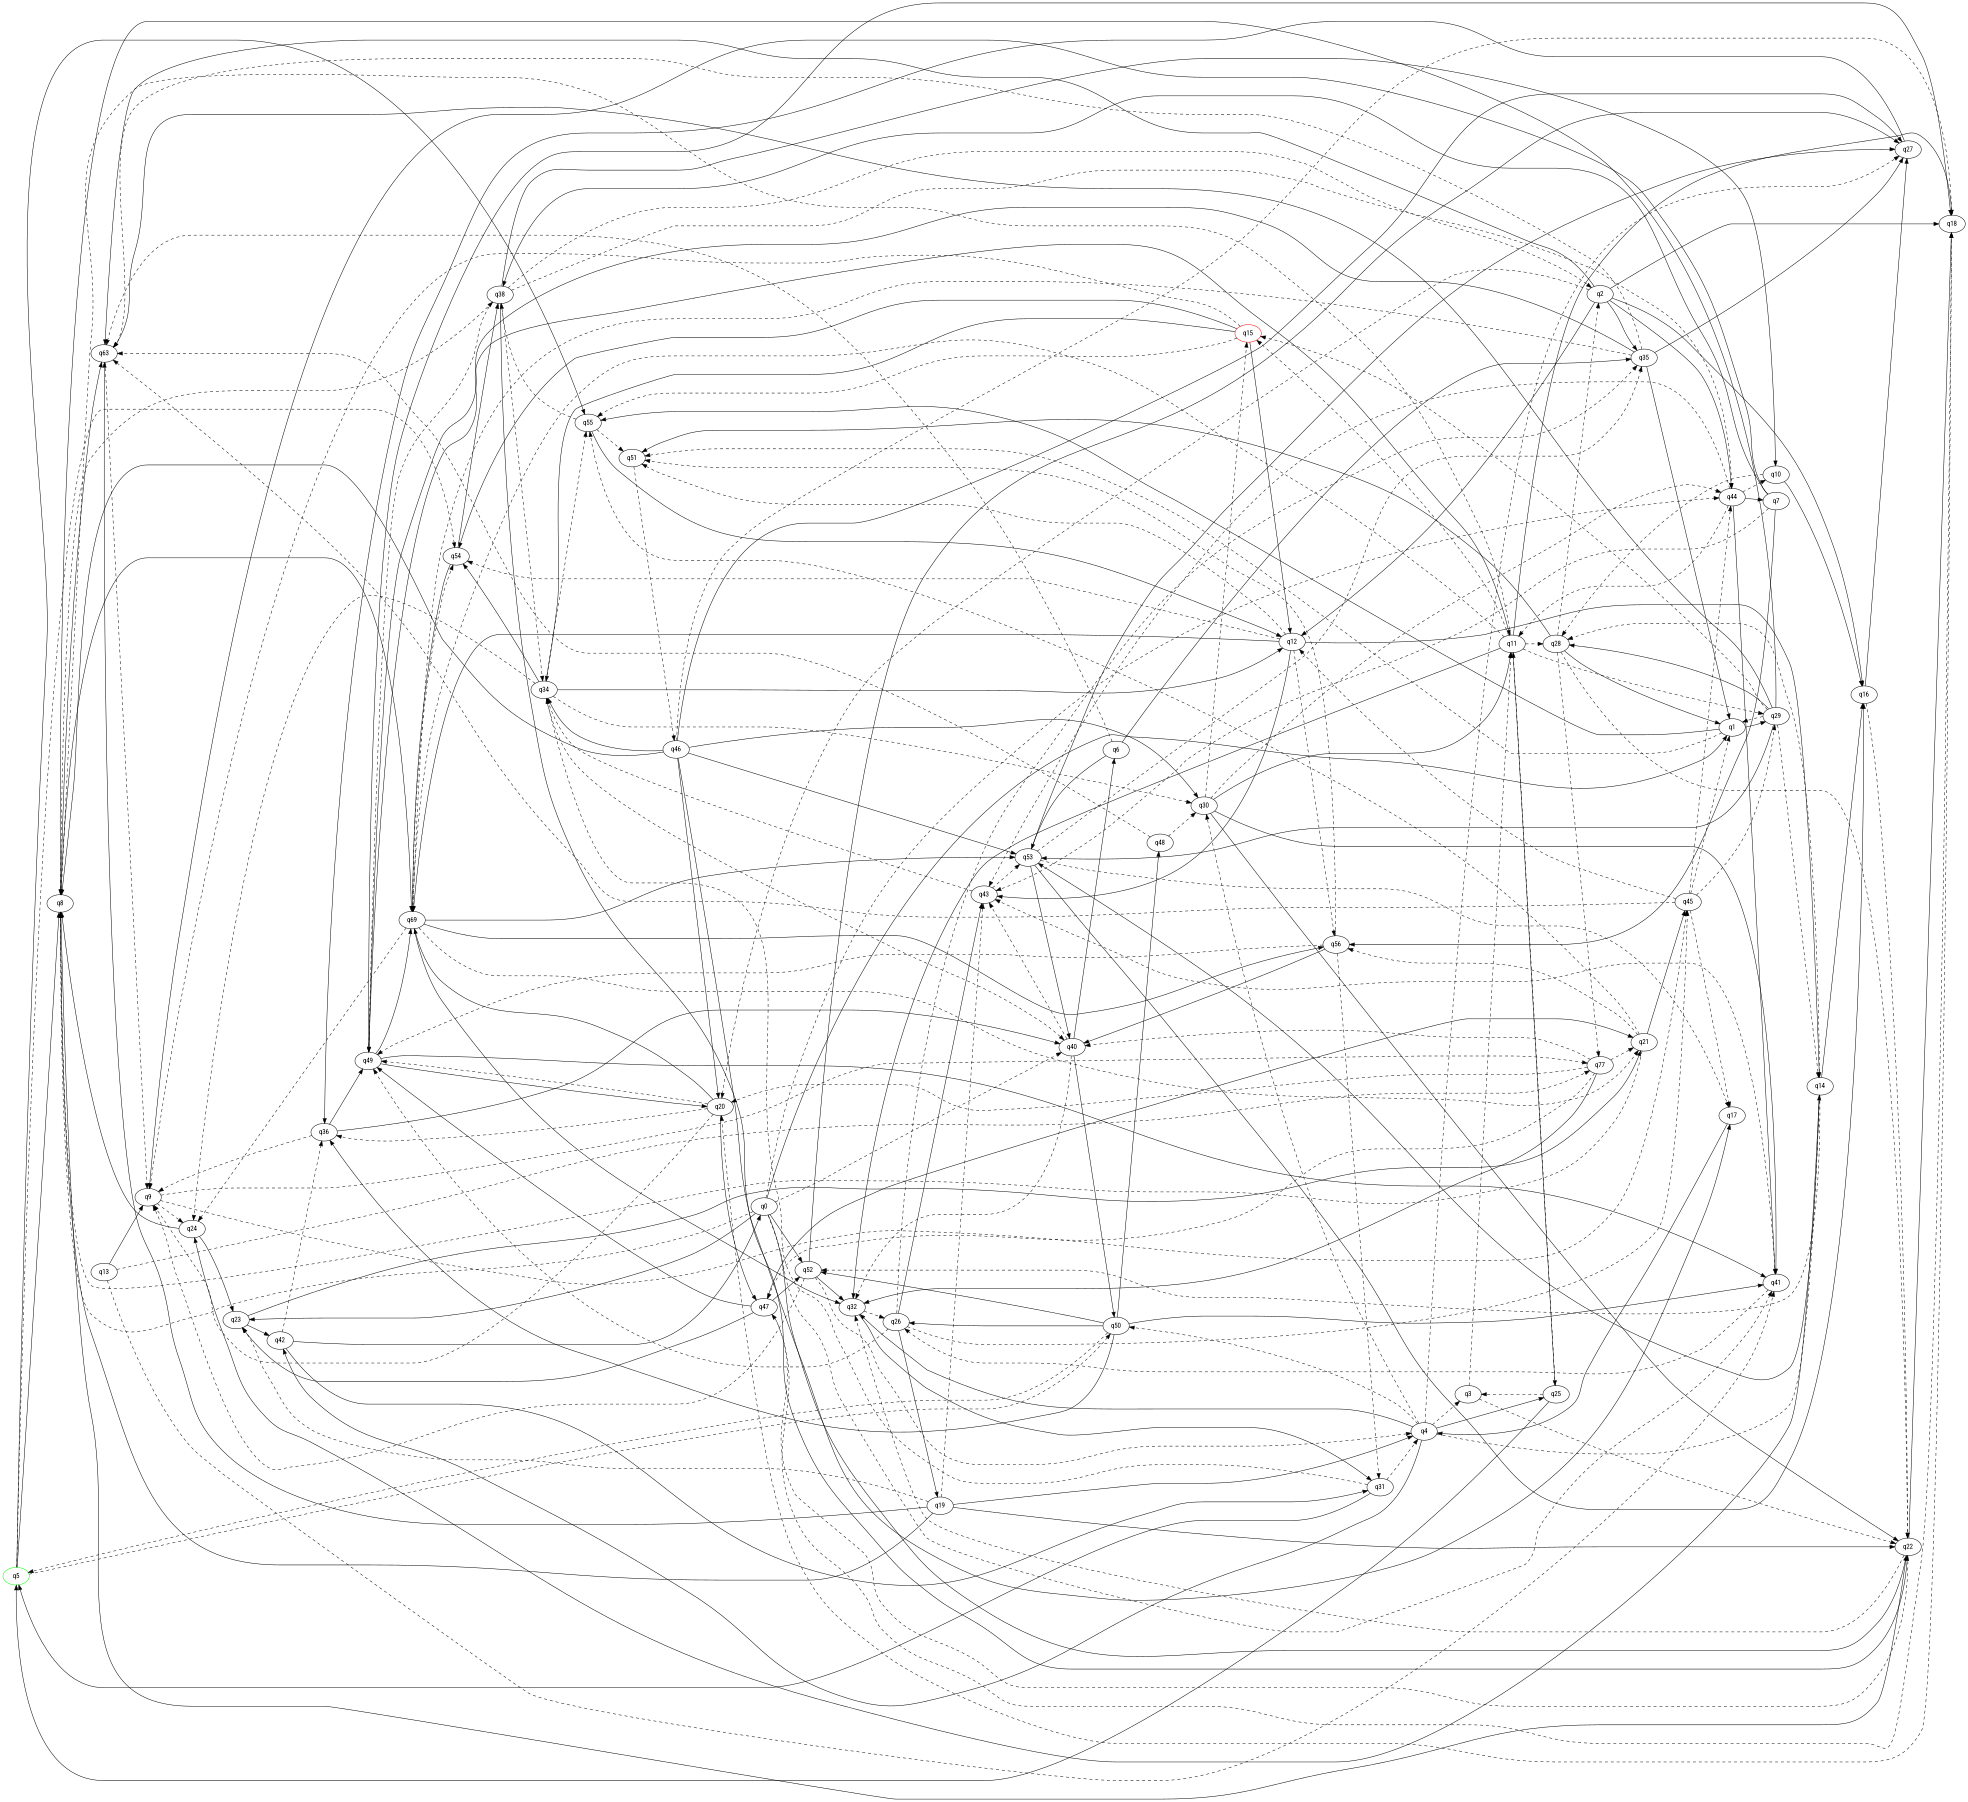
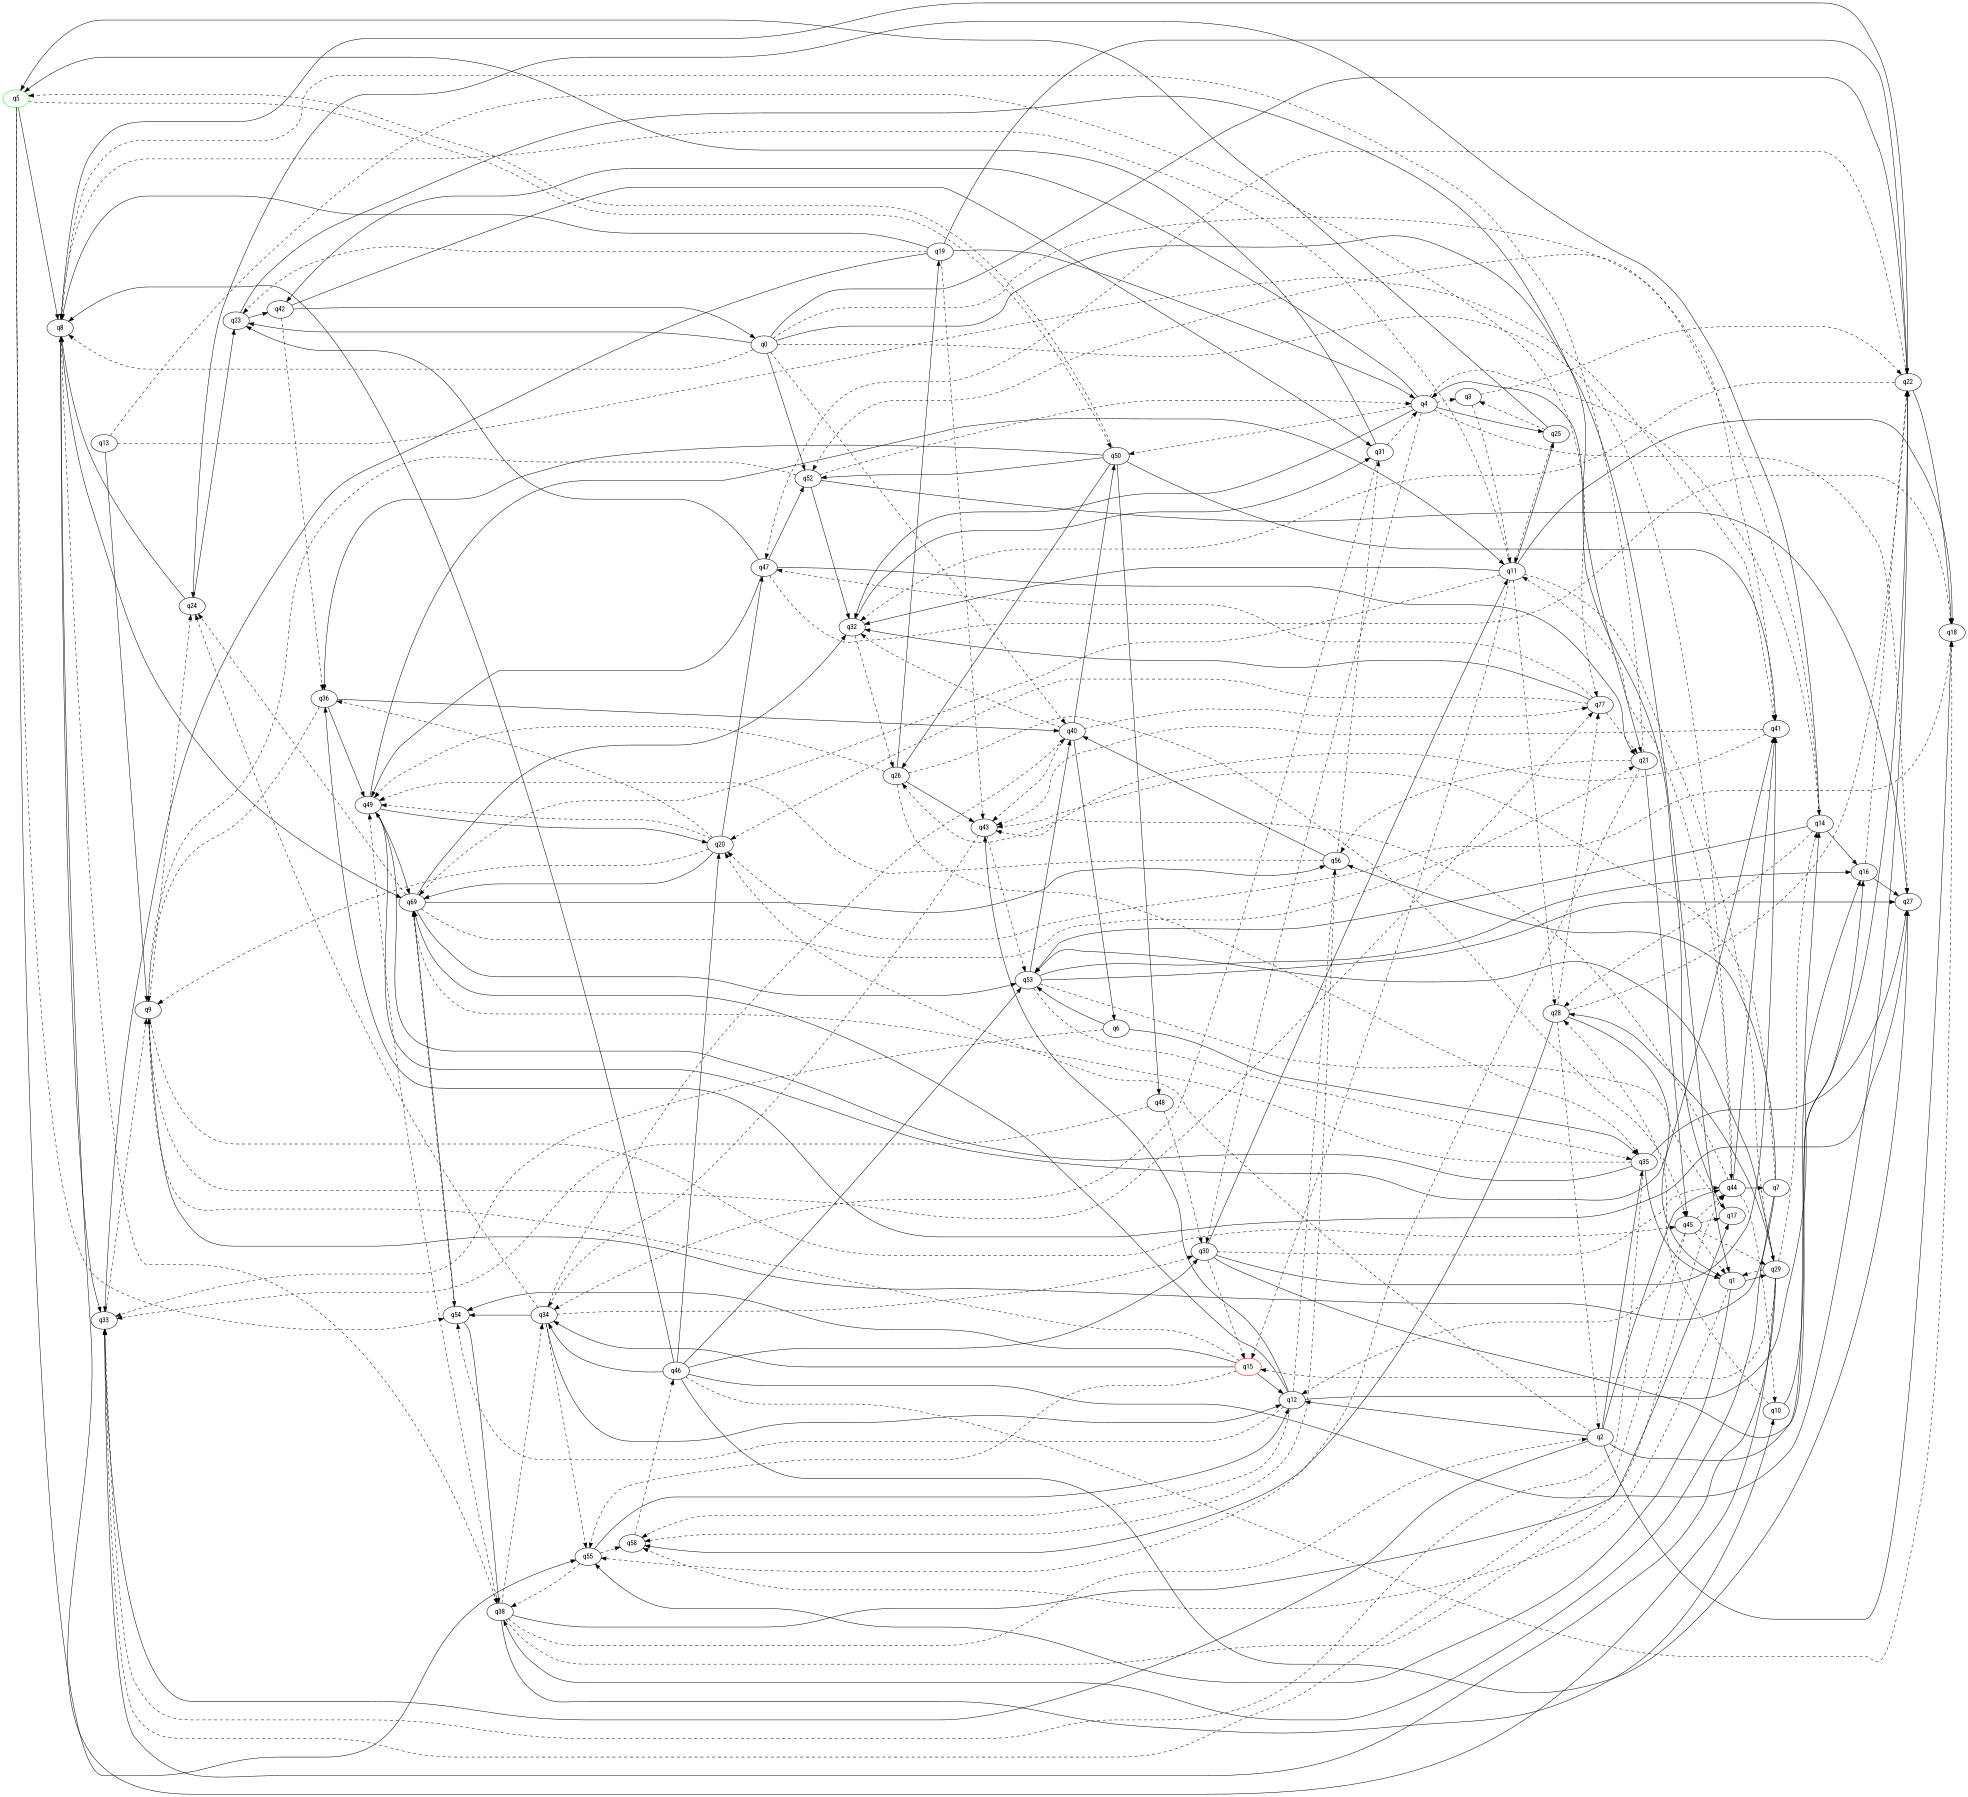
  digraph {
    fontname="Roboto Condensed"
    rankdir=LR
    node [fontname="Roboto Condensed"]
    edge [fontname="Roboto Condensed" style=solid]
    q5 [color=green initial=1]
    q8
    q55
    q50
    q54
-   q33 [label=q63]
+   q33
    q38
    n8 [label=q69]
    q12
-   q51
+   q51 [label=q58]
    q41
    q52
    q26
    q36
    q48
    q15 [color=red final=1]
    q9
    q34
    q43
    q14
    q56
    q24
    n23 [label=q77]
    q45
    q40
    q30
    q0
    q1
    q22
    q23
    q44
    q29
    q18
    q32
    q47
    q42
    q21
    q6
    q11
    q7
    q10
    q4
    q27
    q53
    q28
    q46
    q2
    q49
    q17
    q20
    q31
    q35
    q19
    q25
    q16
    q3
    q13
    q5 -> q8
    q5 -> q55
    q5 -> q50 [style=dashed]
    q5 -> q54 [style=dashed]
    q8 -> q33
    q8 -> q38 [style=dashed]
    q8 -> n8
    q55 -> q38 [style=dashed]
    q55 -> q12
    q55 -> q51 [style=dashed]
    q50 -> q5 [style=dashed]
    q50 -> q41
    q50 -> q52
    q50 -> q26
    q50 -> q36
    q50 -> q48
    q54 -> q38
    q54 -> n8
    q33 -> q9 [style=dashed]
    q38 -> q34 [style=dashed]
    q38 -> q44 [style=dashed]
    q38 -> q10
    q38 -> q2 [style=dashed]
    q38 -> q49 [style=dashed]
    q38 -> q17
    n8 -> q54 [style=dashed]
    n8 -> q56
    n8 -> q24 [style=dashed]
    n8 -> q32
    n8 -> q21 [style=dashed]
    n8 -> q53
    q12 -> q54 [style=dashed]
    q12 -> n8
    q12 -> q51 [style=dashed]
    q12 -> q43
    q12 -> q14
    q12 -> q56 [style=dashed]
    q51 -> q46 [style=dashed]
    q41 -> q26 [style=dashed]
    q41 -> q43 [style=dashed]
    q52 -> q9 [style=dashed]
    q52 -> q32
    q52 -> q4 [style=dashed]
    q52 -> q27
    q26 -> q43
    q26 -> q45 [style=dashed]
    q26 -> q49 [style=dashed]
    q26 -> q35 [style=dashed]
    q26 -> q19
    q36 -> q9 [style=dashed]
    q36 -> q40
    q36 -> q49
    q48 -> q33 [style=dashed]
    q48 -> q30 [style=dashed]
    q15 -> q55 [style=dashed]
    q15 -> q54
    q15 -> q12
    q15 -> q9 [style=dashed]
    q15 -> q34
    q9 -> q24 [style=dashed]
    q9 -> n23 [style=dashed]
    q9 -> q45 [style=dashed]
    q34 -> q55 [style=dashed]
    q34 -> q54
    q34 -> q12
    q34 -> q24 [style=dashed]
    q34 -> q40 [style=dashed]
    q34 -> q30 [style=dashed]
    q43 -> q34 [style=dashed]
    q43 -> q53 [style=dashed]
    q14 -> q52 [style=dashed]
    q14 -> q24
    q14 -> q53
    q14 -> q28 [style=dashed]
    q14 -> q16
    q56 -> q51 [style=dashed]
    q56 -> q40
    q56 -> q49 [style=dashed]
    q56 -> q31 [style=dashed]
    q24 -> q8
    q24 -> q23
-   n23 -> q40 [style=dashed]
+   q40 -> n23 [style=dashed]
    n23 -> q32
    n23 -> q47 [style=dashed]
    n23 -> q21 [style=dashed]
    n23 -> q20 [style=dashed]
    q45 -> q33 [style=dashed]
    q45 -> q12 [style=dashed]
    q45 -> q1 [style=dashed]
    q45 -> q44 [style=dashed]
    q45 -> q29 [style=dashed]
    q45 -> q17 [style=dashed]
    q40 -> q50
    q40 -> q43 [style=dashed]
    q40 -> q32 [style=dashed]
    q40 -> q6
    q30 -> q41
    q30 -> q15 [style=dashed]
    q30 -> q22
    q30 -> q44 [style=dashed]
    q30 -> q11
    q0 -> q8 [style=dashed]
    q0 -> q41 [style=dashed]
    q0 -> q52
    q0 -> q40 [style=dashed]
    q0 -> q1
    q0 -> q22
    q0 -> q23
    q0 -> q44 [style=dashed]
    q1 -> q55
    q1 -> q51 [style=dashed]
    q1 -> q29
    q22 -> q8
    q22 -> q18
    q22 -> q32 [style=dashed]
    q22 -> q47 [style=dashed]
    q23 -> q42
    q23 -> q21
    q44 -> q41
    q44 -> q43 [style=dashed]
    q44 -> q11 [style=dashed]
    q44 -> q7
    q44 -> q10 [style=dashed]
    q29 -> q8
    q29 -> q33
    q29 -> q15 [style=dashed]
    q29 -> q14 [style=dashed]
    q29 -> q1 [style=dashed]
    q29 -> q53
    q29 -> q28
    q18 -> q20 [style=dashed]
    q32 -> q26 [style=dashed]
    q32 -> q31
    q47 -> q52
    q47 -> q23
    q47 -> q18 [style=dashed]
    q47 -> q21
    q47 -> q49
    q42 -> q36 [style=dashed]
    q42 -> q0
    q42 -> q31
    q21 -> q8 [style=dashed]
    q21 -> q55 [style=dashed]
    q21 -> q56 [style=dashed]
    q21 -> q45
    q6 -> q33 [style=dashed]
    q6 -> q53
    q6 -> q35
    q11 -> q8 [style=dashed]
    q11 -> n8 [style=dashed]
    q11 -> q15 [style=dashed]
    q11 -> q29 [style=dashed]
    q11 -> q18
    q11 -> q32
    q11 -> q28 [style=dashed]
    q11 -> q25
    q7 -> q38
    q7 -> q9
    q7 -> q43 [style=dashed]
    q7 -> q56
    q10 -> q28 [style=dashed]
    q10 -> q16
    q4 -> q50 [style=dashed]
    q4 -> q14 [style=dashed]
    q4 -> q30 [style=dashed]
    q4 -> q32
    q4 -> q42
    q4 -> q27 [style=dashed]
    q4 -> q25
    q4 -> q3 [style=dashed]
    q27 -> q36
    q53 -> q40
    q53 -> q27
    q53 -> q17 [style=dashed]
    q53 -> q35 [style=dashed]
    q53 -> q16
    q28 -> q51
    q28 -> n23 [style=dashed]
    q28 -> q1
    q28 -> q22 [style=dashed]
    q28 -> q2 [style=dashed]
    q46 -> q8
    q46 -> q34
    q46 -> q30
    q46 -> q22
    q46 -> q18 [style=dashed]
    q46 -> q27
    q46 -> q53
    q46 -> q20
    q2 -> q33
    q2 -> q12
    q2 -> q44
    q2 -> q18
    q2 -> q20 [style=dashed]
    q2 -> q35
    q2 -> q16
    q49 -> n8
    q49 -> q41
-   q49 -> q18
    q49 -> q11
    q49 -> q20
    q17 -> q4
    q20 -> n8
    q20 -> q36 [style=dashed]
    q20 -> q9 [style=dashed]
    q20 -> q47
    q20 -> q49 [style=dashed]
    q31 -> q5
    q31 -> q34 [style=dashed]
    q31 -> q4 [style=dashed]
    q35 -> q33 [style=dashed]
    q35 -> n8 [style=dashed]
    q35 -> q1
    q35 -> q27
    q35 -> q49
    q19 -> q8
    q19 -> q33
    q19 -> q43 [style=dashed]
    q19 -> q22
    q19 -> q23 [style=dashed]
    q19 -> q4
    q25 -> q5
    q25 -> q11 [style=dashed]
    q25 -> q3 [style=dashed]
    q16 -> q22 [style=dashed]
    q16 -> q27
    q3 -> q22 [style=dashed]
    q3 -> q11 [style=dashed]
    q13 -> q41 [style=dashed]
    q13 -> q9
    q13 -> n23 [style=dashed]
  }
